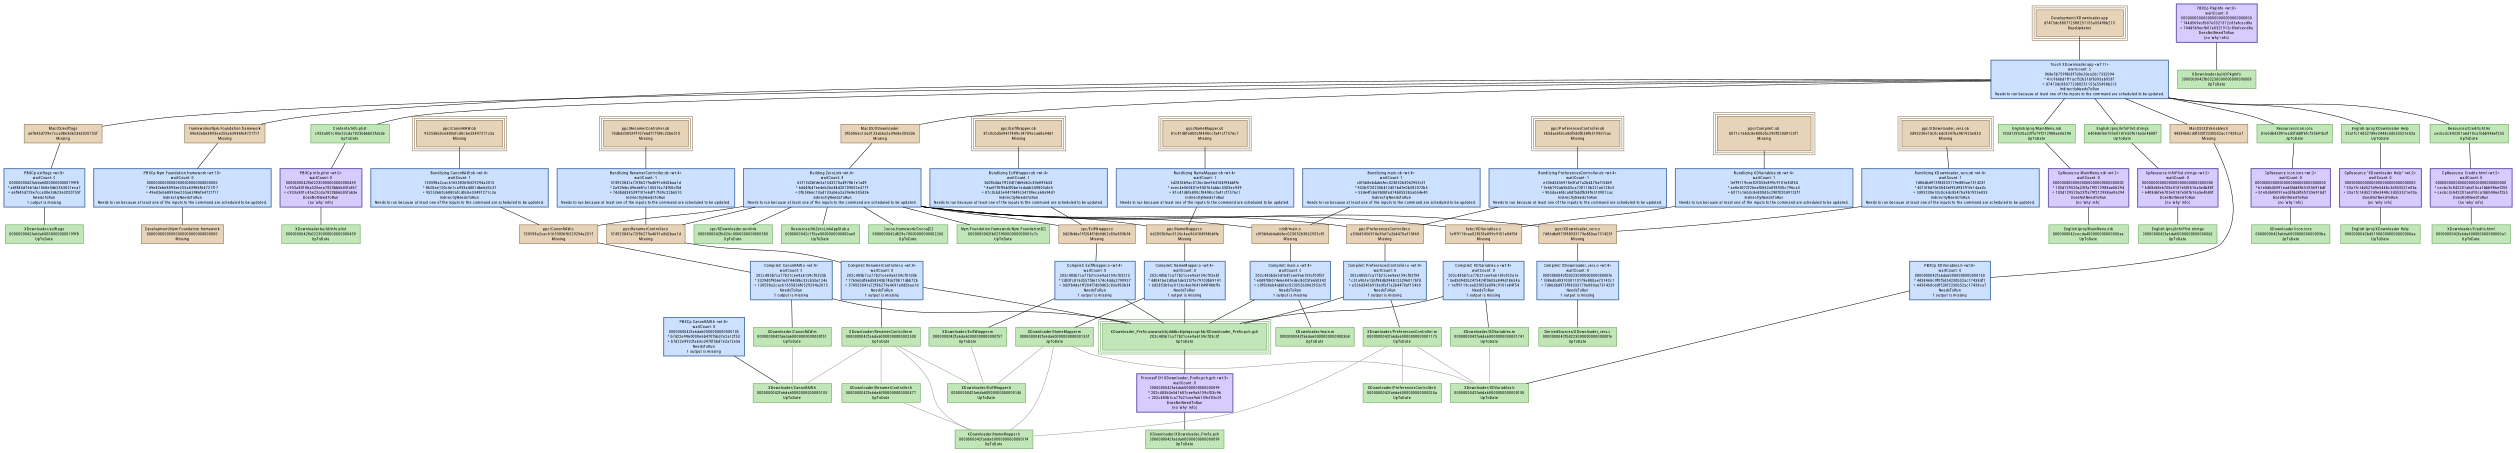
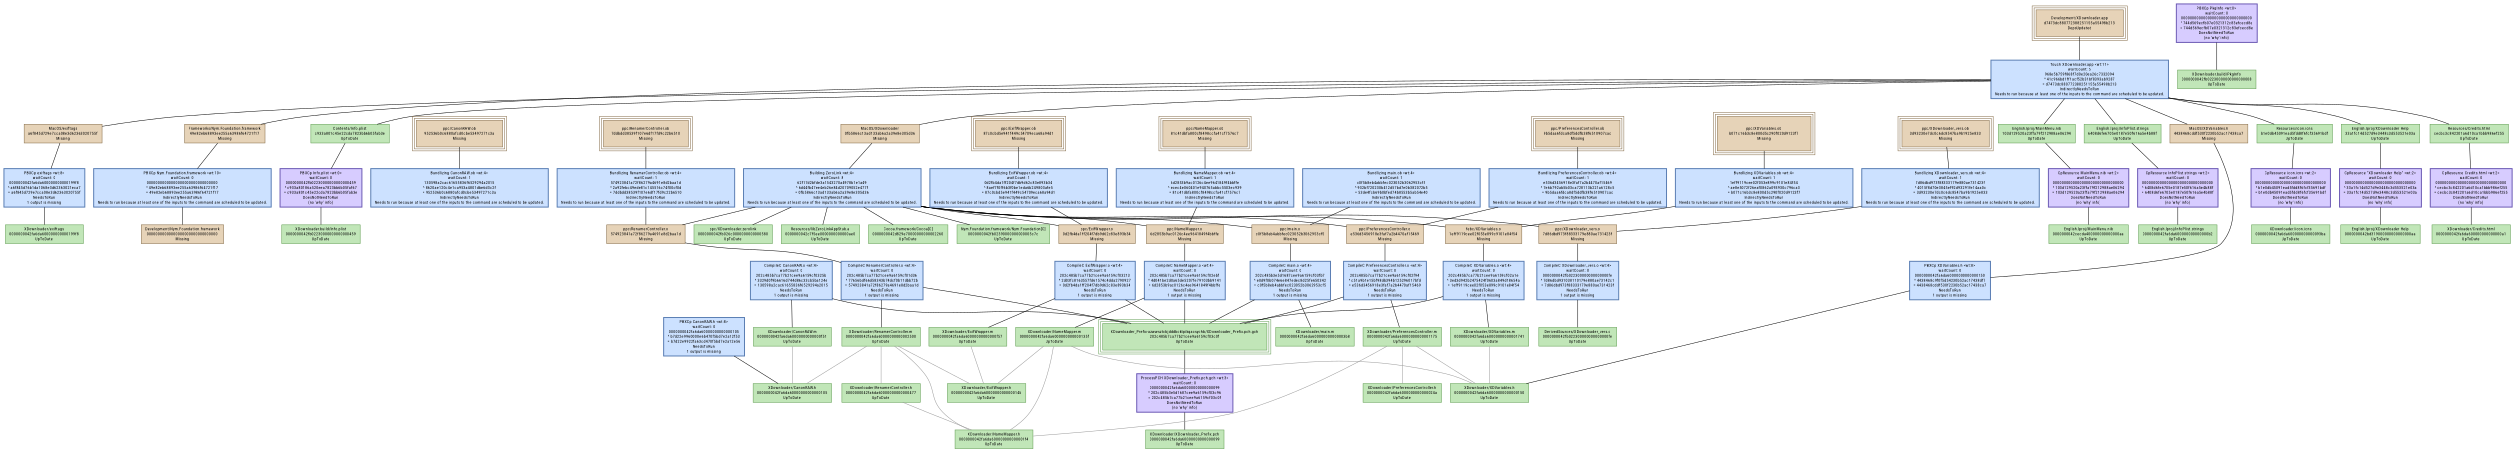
  digraph {
    concentrate=false
    fontname="Roboto Condensed"
    node [color="0.3 0.5 0.6" fillcolor="0.3 0.2 0.9" fontname="Roboto Condensed" fontsize=9 shape=box style=filled]
    edge [arrowhead=none arrowtail=normal color=black fontname="Roboto Condensed" style=solid]
    n1 [color="0.1 0.5 0.5" fillcolor="0.1 0.2 0.9" label="Development/XDownloader.app\nd7473dc880772388251155a55498b213\nDepsUpdated" peripheries=3]
    n2 [color="0.6 0.5 0.7" fillcolor="0.6 0.2 1.0" label="Touch XDownloader.app <wt:11>\nwaitCount: 5\n968e5b759f868f7d0e20ea26c7332094\n^ 41c966bd1ff1acf52b31bf8393ab9287\n= d7473dc880772388251155a55498b213\nIndirectlyNeedsToRun\nNeeds to run because at least one of the inputs to the command are scheduled to be updated." style="filled,bold"]
    n3 [label="Contents/Info.plist\nc933a801c45e22cda7823bb6b05fab3e\nUpToDate"]
    n4 [label="English.lproj/MainMenu.nib\n103d129520a23ffa79f212988ae06294\nUpToDate"]
    n5 [label="English.lproj/InfoPlist.strings\n6408d6fe6705e0187e50f616a5e4b88f\nUpToDate"]
    n6 [label="Resources/icon.icns\nb1e0db45091ead5fdd8f6fcf35691bdf\nUpToDate"]
    n7 [label="English.lproj/XDownloader Help\n33a1fc14d527d9e3448c3d553521e03a\nUpToDate"]
    n8 [label="Resources/Credits.html\ncecbc3c842201a6d10ca1bbb986ef255\nUpToDate"]
    n9 [color="0.1 0.5 0.5" fillcolor="0.1 0.2 0.9" label="MacOS/XDownloader\n0fb5866c13ad133ab6a2a39e8e305d36\nMissing"]
    n10 [color="0.1 0.5 0.5" fillcolor="0.1 0.2 0.9" label="MacOS/exiftags\na6f845d729e7cca08e3d62363020755f\nMissing"]
    n11 [color="0.1 0.5 0.5" fillcolor="0.1 0.2 0.9" label="MacOS/XDVariables.h\n4438468cddf530f2230b52ac17438ca7\nMissing"]
    n12 [color="0.1 0.5 0.5" fillcolor="0.1 0.2 0.9" label="Frameworks/Nym.Foundation.framework\n49e82eb68893ee255a63986f64721f17\nMissing"]
    n13 [color="0.7 0.5 0.7" fillcolor="0.7 0.2 1.0" label="PBXCp Info.plist <wt:0>\nwaitCount: 0\n0000000042fb02230000000000000459\n^ c933a80186a520eea7823bb6b05faf67\n= c933a801c45e22cda7823bb6b05fab3e\nDoesNotNeedToRun\n(no 'why' info)" style="filled,bold"]
    n14 [label="XDownloader.build/Info.plist\n0000000042fb02230000000000000459\nUpToDate"]
    n15 [color="0.7 0.5 0.7" fillcolor="0.7 0.2 1.0" label="PBXCp PkgInfo <wt:0>\nwaitCount: 0\n00000000000000000000000000000000\n^ 744d569ecfb07e0321312c83efcecd8e\n= 744d569ecfb07e0321312c83efcecd8e\nDoesNotNeedToRun\n(no 'why' info)" style="filled,bold"]
    n16 [label="XDownloader.build/PkgInfo\n0000000042fb02230000000000000008\nUpToDate"]
    n17 [color="0.7 0.5 0.7" fillcolor="0.7 0.2 1.0" label="CpResource MainMenu.nib <wt:2>\nwaitCount: 0\n00000000000000000000000000000000\n^ 103d129520a23ffa79f212988ae06294\n= 103d129520a23ffa79f212988ae06294\nDoesNotNeedToRun\n(no 'why' info)" style="filled,bold"]
    n18 [label="English.lproj/MainMenu.nib\n0000000042cecda400000000000000aa\nUpToDate"]
    n19 [color="0.7 0.5 0.7" fillcolor="0.7 0.2 1.0" label="CpResource InfoPlist.strings <wt:2>\nwaitCount: 0\n00000000000000000000000000000000\n^ 6408d6fe6705e0187e50f616a5e4b88f\n= 6408d6fe6705e0187e50f616a5e4b88f\nDoesNotNeedToRun\n(no 'why' info)" style="filled,bold"]
    n20 [label="English.lproj/InfoPlist.strings\n0000000042fa6da600000000000000b2\nUpToDate"]
    n21 [color="0.7 0.5 0.7" fillcolor="0.7 0.2 1.0" label="CpResource icon.icns <wt:2>\nwaitCount: 0\n00000000000000000000000000000000\n^ b1e0db45091ead5fdd8f6fcf35691bdf\n= b1e0db45091ead5fdd8f6fcf35691bdf\nDoesNotNeedToRun\n(no 'why' info)" style="filled,bold"]
    n22 [label="XDownloader/icon.icns\n0000000042fa6da600000000000093ba\nUpToDate"]
    n23 [color="0.7 0.5 0.7" fillcolor="0.7 0.2 1.0" label="CpResource \"XDownloader Help\" <wt:2>\nwaitCount: 0\n00000000000000000000000000000000\n^ 33a1fc14d527d9e3448c3d553521e03a\n= 33a1fc14d527d9e3448c3d553521e03a\nDoesNotNeedToRun\n(no 'why' info)" style="filled,bold"]
    n24 [label="English.lproj/XDownloader Help\n0000000042bd319000000000000000aa\nUpToDate"]
    n25 [color="0.7 0.5 0.7" fillcolor="0.7 0.2 1.0" label="CpResource Credits.html <wt:2>\nwaitCount: 0\n00000000000000000000000000000000\n^ cecbc3c842201a6d10ca1bbb986ef255\n= cecbc3c842201a6d10ca1bbb986ef255\nDoesNotNeedToRun\n(no 'why' info)" style="filled,bold"]
    n26 [label="XDownloader/Credits.html\n0000000042fa6da600000000000000a1\nUpToDate"]
-   n27 [color="0.1 0.5 0.5" fillcolor="0.1 0.2 0.9" label="cddf/main.o\nc0f5b8eb4abbfec023052b3062953cf5\nMissing"]
+   n27 [color="0.1 0.5 0.5" fillcolor="0.1 0.2 0.9" label="ppc/main.o\nc0f5b8eb4abbfec023052b3062953cf5\nMissing"]
    n28 [color="0.6 0.5 0.7" fillcolor="0.6 0.2 1.0" label="CompileC main.o <wt:4>\nwaitCount: 0\n202c485b3e5d1687cee9a6159cf03fb7\n^ e0d9f0b074e6e847edec8d25fe650342\n= c0f5b8eb4abbfec023052b3062953cf5\nNeedsToRun\n1 output is missing" style="filled,bold"]
    n29 [label="XDownloader_Prefix-azwwsztcbjdddbcktpikqacsychb/XDownloader_Prefix.pch.gch\n202c485b7ca77b21cee9a6159cf03c0f\nUpToDate" peripheries=3]
    n30 [label="XDownloader/main.m\n0000000042fa6da600000000000003b8\nUpToDate"]
    n31 [label="XDownloader/XDownloader_Prefix.pch\n0000000042fa6da60000000000000099\nUpToDate"]
    n32 [color="0.7 0.5 0.7" fillcolor="0.7 0.2 1.0" label="ProcessPCH XDownloader_Prefix.pch.gch <wt:3>\nwaitCount: 0\n0000000042fa6da60000000000000099\n^ 202c485b3e5d1687cee9a6159cf03c96\n= 202c485b7ca77b21cee9a6159cf03c0f\nDoesNotNeedToRun\n(no 'why' info)" style="filled,bold"]
    n33 [color="0.1 0.5 0.5" fillcolor="0.1 0.2 0.9" label="ppc/RenamerController.o\n574923841a72f86279a4691e8d2baa1d\nMissing"]
    n34 [color="0.6 0.5 0.7" fillcolor="0.6 0.2 1.0" label="CompileC RenamerController.o <wt:4>\nwaitCount: 0\n202c485b7ca77b21cee9a6159cf01d36\n^ 77656bdf66d58343b74dcf0b11dbb72b\n= 574923841a72f86279a4691e8d2baa1d\nNeedsToRun\n1 output is missing" style="filled,bold"]
    n35 [label="XDownloader/RenamerController.m\n0000000042fa6da60000000000002500\nUpToDate"]
    n36 [label="XDownloader/CanonRAW.h\n0000000042fa6da60000000000000105\nUpToDate"]
    n37 [label="XDownloader/ExifWrapper.h\n0000000042fa6da6000000000000014b\nUpToDate"]
    n38 [label="XDownloader/RenamerController.h\n0000000042fa6da60000000000000477\nUpToDate"]
    n39 [label="XDownloader/NameMapper.h\n0000000042fa6da600000000000001f4\nUpToDate"]
    n40 [color="0.1 0.5 0.5" fillcolor="0.1 0.2 0.9" label="ppc/NameMapper.o\n6d2853b9ac0126c4ee9641849f4bbffe\nMissing"]
    n41 [color="0.6 0.5 0.7" fillcolor="0.6 0.2 1.0" label="CompileC NameMapper.o <wt:4>\nwaitCount: 0\n202c485b7ca77b21cee9a6159cf02ebf\n^ 4d041be2d0a65de5207fe79103bb9141\n= 6d2853b9ac0126c4ee9641849f4bbffe\nNeedsToRun\n1 output is missing" style="filled,bold"]
    n42 [label="XDownloader/NameMapper.m\n0000000042fa6da6000000000000135f\nUpToDate"]
    n43 [label="XDownloader/XDVariables.h\n0000000042fa6da60000000000000150\nUpToDate"]
    n44 [color="0.1 0.5 0.5" fillcolor="0.1 0.2 0.9" label="ppc/ExifWrapper.o\n0d2fb4da1ff204f7db9d62c83e893b34\nMissing"]
    n45 [color="0.6 0.5 0.7" fillcolor="0.6 0.2 1.0" label="CompileC ExifWrapper.o <wt:4>\nwaitCount: 0\n202c485b7ca77b21cee9a6159cf03213\n^ 2d03fc8163557fd61574c4dda2790927\n= 0d2fb4da1ff204f7db9d62c83e893b34\nNeedsToRun\n1 output is missing" style="filled,bold"]
    n46 [label="XDownloader/ExifWrapper.m\n0000000042fa6da60000000000000f57\nUpToDate"]
    n47 [color="0.1 0.5 0.5" fillcolor="0.1 0.2 0.9" label="ppc/PreferencesController.o\ne536d3456918e3faf7a2b4470af15469\nMissing"]
    n48 [color="0.6 0.5 0.7" fillcolor="0.6 0.2 1.0" label="CompileC PreferencesController.o <wt:4>\nwaitCount: 0\n202c485b7ca77b21cee9a6159cf02f94\n^ c51a9b1e15bf98db394b125296017bfd\n= e536d3456918e3faf7a2b4470af15469\nNeedsToRun\n1 output is missing" style="filled,bold"]
    n49 [label="XDownloader/PreferencesController.m\n0000000042fa6da60000000000001175\nUpToDate"]
    n50 [label="XDownloader/PreferencesController.h\n0000000042fa6da6000000000000024a\nUpToDate"]
    n51 [color="0.1 0.5 0.5" fillcolor="0.1 0.2 0.9" label="febc/XDVariables.o\n1eff9119cee02f053e899c9101e84f54\nMissing"]
    n52 [color="0.6 0.5 0.7" fillcolor="0.6 0.2 1.0" label="CompileC XDVariables.o <wt:4>\nwaitCount: 0\n202c485b7ca77b21cee9a6159cf02a1e\n^ 3ed3d942b2475424f0603a849d18654a\n= 1eff9119cee02f053e899c9101e84f54\nNeedsToRun\n1 output is missing" style="filled,bold"]
    n53 [label="XDownloader/XDVariables.m\n0000000042fa6da60000000000001741\nUpToDate"]
-   n54 [color="0.1 0.5 0.5" fillcolor="0.1 0.2 0.9" label="ppc/CanonRAW.o\n130598a2cac61655836f6529294a2015\nMissing"]
    n55 [color="0.6 0.5 0.7" fillcolor="0.6 0.2 1.0" label="CompileC CanonRAW.o <wt:4>\nwaitCount: 0\n202c485b7ca77b21cee9a6159cf0325b\n^ 3329d0f9b6616d744d86c33cb5ba124e\n= 130598a2cac61655836f6529294a2015\nNeedsToRun\n1 output is missing" style="filled,bold"]
    n56 [label="XDownloader/CanonRAW.m\n0000000042fa6da60000000000000f51\nUpToDate"]
    n57 [color="0.1 0.5 0.5" fillcolor="0.1 0.2 0.9" label="ppc/XDownloader_vers.o\n7d86dbd973f88333179e880ae731423f\nMissing"]
    n58 [color="0.6 0.5 0.7" fillcolor="0.6 0.2 1.0" label="CompileC XDownloader_vers.o <wt:4>\nwaitCount: 0\n0000000042fb022300000000000000fe\n^ 7d86dbd931038110179e880ae73142c1\n= 7d86dbd973f88333179e880ae731423f\nNeedsToRun\n1 output is missing" style="filled,bold"]
    n59 [label="DerivedSources/XDownloader_vers.c\n0000000042fb022300000000000000fe\nUpToDate"]
    n60 [color="0.6 0.5 0.7" fillcolor="0.6 0.2 1.0" label="Building ZeroLink <wt:4>\nwaitCount: 8\n62f17d2bfde3a1543270a4978b1e1a49\n^ 6d44fb47ee4eb26e84d20709052e477f\n= 0fb5866c13ad133ab6a2a39e8e305d36\nIndirectlyNeedsToRun\nNeeds to run because at least one of the inputs to the command are scheduled to be updated." style="filled,bold"]
    n61 [label="Resources/libZeroLinkAppStub.a\n0000000042c7f5ee0000000000000ae0\nUpToDate"]
    n62 [label="Cocoa.framework/Cocoa[C]\n0000000042d829e70000000000002260\nUpToDate"]
    n63 [label="Nym.Foundation.framework/Nym.Foundation[C]\n0000000042fb02390000000000005c7c\nUpToDate"]
    n64 [label="ppc/XDownloader.zerolink\n0000000042fb026c0000000000000580\nUpToDate"]
    n65 [color="0.6 0.5 0.7" fillcolor="0.6 0.2 1.0" label="Bundlizing main.ob <wt:4>\nwaitCount: 1\nc0f5b8eb4abbfec023052b3062953cf5\n^ 932bf720230b412d57bd7e0b382072b5\n= 53de4fcb69b0bfed74b8553b5ab54e40\nIndirectlyNeedsToRun\nNeeds to run because at least one of the inputs to the command are scheduled to be updated." style="filled,bold"]
    n66 [color="0.1 0.5 0.5" fillcolor="0.1 0.2 0.9" label="ppc/RenamerController.ob\n7ddbdd38539f107e6df17fd9c22b6510\nMissing" peripheries=3]
    n67 [color="0.6 0.5 0.7" fillcolor="0.6 0.2 1.0" label="Bundlizing RenamerController.ob <wt:4>\nwaitCount: 1\n574923841a72f86279a4691e8d2baa1d\n^ 2a92febc49ede81c145516c74f00cf0d\n= 7ddbdd38539f107e6df17fd9c22b6510\nIndirectlyNeedsToRun\nNeeds to run because at least one of the inputs to the command are scheduled to be updated." style="filled,bold"]
    n68 [color="0.1 0.5 0.5" fillcolor="0.1 0.2 0.9" label="ppc/NameMapper.ob\n81c41dbfa800cf8498ccfa41cf7576c7\nMissing" peripheries=3]
    n69 [color="0.6 0.5 0.7" fillcolor="0.6 0.2 1.0" label="Bundlizing NameMapper.ob <wt:4>\nwaitCount: 1\n6d2853b9ac0126c4ee9641849f4bbffe\n^ ecec4e060401e940765abbc5503ec939\n= 81c41dbfa800cf8498ccfa41cf7576c7\nIndirectlyNeedsToRun\nNeeds to run because at least one of the inputs to the command are scheduled to be updated." style="filled,bold"]
    n70 [color="0.1 0.5 0.5" fillcolor="0.1 0.2 0.9" label="ppc/ExifWrapper.ob\n87c0cbd5e941f449c54709eca68a94d1\nMissing" peripheries=3]
    n71 [color="0.6 0.5 0.7" fillcolor="0.6 0.2 1.0" label="Bundlizing ExifWrapper.ob <wt:4>\nwaitCount: 1\n0d2fb4da1ff204f7db9d62c83e893b34\n^ 8aef7f0ff6b3f0be1eda6b249803afe5\n= 87c0cbd5e941f449c54709eca68a94d1\nIndirectlyNeedsToRun\nNeeds to run because at least one of the inputs to the command are scheduled to be updated." style="filled,bold"]
    n72 [color="0.1 0.5 0.5" fillcolor="0.1 0.2 0.9" label="ppc/PreferencesController.ob\n9b5daa6fdca8df5ddfb38f6510907cac\nMissing" peripheries=3]
    n73 [color="0.6 0.5 0.7" fillcolor="0.6 0.2 1.0" label="Bundlizing PreferencesController.ob <wt:4>\nwaitCount: 1\ne536d3456918e3faf7a2b4470af15469\n^ 7e6b792ab5b03ca728113b221a6128c5\n= 9b5daa6fdca8df5ddfb38f6510907cac\nIndirectlyNeedsToRun\nNeeds to run because at least one of the inputs to the command are scheduled to be updated." style="filled,bold"]
-   n74 [color="0.1 0.5 0.5" fillcolor="0.1 0.2 0.9" label="ppc/CompileC.ob\nb071c16b3c8e800d5c290f020d9123f7\nMissing" peripheries=3]
+   n74 [color="0.1 0.5 0.5" fillcolor="0.1 0.2 0.9" label="ppc/XDVariables.ob\nb071c16b3c8e800d5c290f020d9123f7\nMissing" peripheries=3]
    n75 [color="0.6 0.5 0.7" fillcolor="0.6 0.2 1.0" label="Bundlizing XDVariables.ob <wt:4>\nwaitCount: 1\n1eff9119cee02f053e899c9101e84f54\n^ ae8e5072f26eaf0862a093930c796ca3\n= b071c16b3c8e800d5c290f020d9123f7\nIndirectlyNeedsToRun\nNeeds to run because at least one of the inputs to the command are scheduled to be updated." style="filled,bold"]
    n76 [color="0.1 0.5 0.5" fillcolor="0.1 0.2 0.9" label="ppc/CanonRAW.ob\n952536b0c6880afcd0cbe53497271c3a\nMissing" peripheries=3]
    n77 [color="0.6 0.5 0.7" fillcolor="0.6 0.2 1.0" label="Bundlizing CanonRAW.ob <wt:4>\nwaitCount: 1\n130598a2cac61655836f6529294a2015\n^ 8620ae120c4e1ca953a4801dbe6d3c2f\n= 952536b0c6880afcd0cbe53497271c3a\nIndirectlyNeedsToRun\nNeeds to run because at least one of the inputs to the command are scheduled to be updated." style="filled,bold"]
    n78 [color="0.1 0.5 0.5" fillcolor="0.1 0.2 0.9" label="ppc/XDownloader_vers.ob\n3d93230e7dc0c6dc8547ba9b1925e833\nMissing" peripheries=3]
    n79 [color="0.6 0.5 0.7" fillcolor="0.6 0.2 1.0" label="Bundlizing XDownloader_vers.ob <wt:4>\nwaitCount: 1\n7d86dbd973f88333179e880ae731423f\n^ 4015f8d70e3845ef92d93291fe14aa0c\n= 3d93230e7dc0c6dc8547ba9b1925e833\nIndirectlyNeedsToRun\nNeeds to run because at least one of the inputs to the command are scheduled to be updated." style="filled,bold"]
    n80 [color="0.6 0.5 0.7" fillcolor="0.6 0.2 1.0" label="PBXCp exiftags <wt:8>\nwaitCount: 0\n0000000042fa6da600000000000199f8\n^ a6f845d76b1da1068e3d62363021eca7\n= a6f845d729e7cca08e3d62363020755f\nNeedsToRun\n1 output is missing" style="filled,bold"]
    n81 [label="XDownloader/exiftags\n0000000042fa6da600000000000199f8\nUpToDate"]
    n82 [color="0.6 0.5 0.7" fillcolor="0.6 0.2 1.0" label="PBXCp XDVariables.h <wt:8>\nwaitCount: 0\n0000000042fa6da60000000000000150\n^ 4438468c9f0f5d54230b52ac17438df7\n= 4438468cddf530f2230b52ac17438ca7\nNeedsToRun\n1 output is missing" style="filled,bold"]
    n83 [color="0.6 0.5 0.7" fillcolor="0.6 0.2 1.0" label="PBXCp CanonRAW.h <wt:8>\nwaitCount: 0\n0000000042fa6da60000000000000105\n^ b7d22e9960000e6b470f5bd7e2a12f53\n= b7d22e9922fa63cd470f5bd7e2a12e56\nNeedsToRun\n1 output is missing" style="filled,bold"]
    n84 [color="0.6 0.5 0.7" fillcolor="0.6 0.2 1.0" label="PBXCp Nym.Foundation.framework <wt:10>\nwaitCount: 0\n00000000000000000000000000000000\n^ 49e82eb68893ee255a63986f64721f17\n= 49e82eb68893ee255a63986f64721f17\nIndirectlyNeedsToRun\nNeeds to run because at least one of the inputs to the command are scheduled to be updated." style="filled,bold"]
    n85 [color="0.1 0.5 0.5" fillcolor="0.1 0.2 0.9" label="Development/Nym.Foundation.framework\n00000000000000000000000000000000\nMissing"]
    n1 -> n2
    n2 -> n3
    n2 -> n4
    n2 -> n5
    n2 -> n6
    n2 -> n7
    n2 -> n8
    n2 -> n9
    n2 -> n10
    n2 -> n11
    n2 -> n12
    n3 -> n13
    n4 -> n17
    n5 -> n19
    n6 -> n21
    n7 -> n23
    n8 -> n25
    n9 -> n60
    n10 -> n80
    n11 -> n82
    n12 -> n84
    n13 -> n14
    n15 -> n16
    n17 -> n18
    n19 -> n20
    n21 -> n22
    n23 -> n24
    n25 -> n26
    n27 -> n28
    n28 -> n29
    n28 -> n30
    n29 -> n32
    n32 -> n31
    n33 -> n34
    n34 -> n29
    n34 -> n35
    n35 -> n36 [color=gray60]
    n35 -> n37 [color=gray60]
    n35 -> n38 [color=gray60]
    n35 -> n39 [color=gray60]
    n38 -> n39 [color=gray60]
    n40 -> n41
    n41 -> n29
    n41 -> n42
    n42 -> n37 [color=gray60]
    n42 -> n39 [color=gray60]
    n42 -> n43 [color=gray60]
    n44 -> n45
    n45 -> n29
    n45 -> n46
    n46 -> n37 [color=gray60]
    n47 -> n48
    n48 -> n29
    n48 -> n49
    n49 -> n39 [color=gray60]
    n49 -> n43 [color=gray60]
    n49 -> n50 [color=gray60]
    n51 -> n52
    n52 -> n29
    n52 -> n53
    n53 -> n43 [color=gray60]
-   n54 -> n55
    n55 -> n29
    n55 -> n56
    n56 -> n36 [color=gray60]
    n57 -> n58
    n58 -> n59
    n60 -> n27
    n60 -> n33
    n60 -> n40
    n60 -> n44
    n60 -> n47
    n60 -> n51
-   n60 -> n54
    n60 -> n57
    n60 -> n61
    n60 -> n62
    n60 -> n63
    n60 -> n64
    n65 -> n27
    n66 -> n67
    n67 -> n33
    n68 -> n69
    n69 -> n40
    n70 -> n71
    n71 -> n44
    n72 -> n73
    n73 -> n47
    n74 -> n75
    n75 -> n51
    n76 -> n77
-   n77 -> n54
    n78 -> n79
    n79 -> n57
    n80 -> n81
    n82 -> n43
    n83 -> n36
    n84 -> n85
  }
